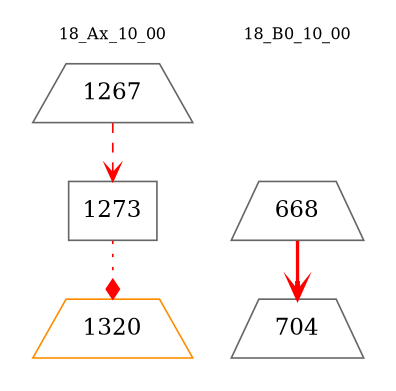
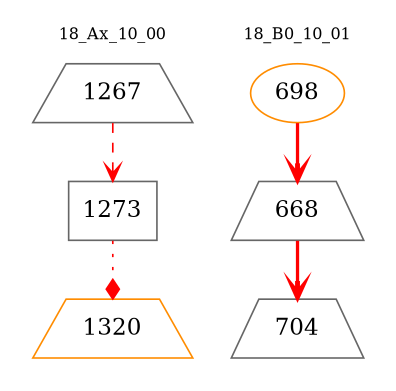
  digraph {
    node [color=gray40 shape=trapezium]
    edge [arrowhead=vee color=red style=bold]
    n1 [label=1267]
    n2 [label=1273 shape=box]
    n3 [color=darkorange label=1320]
+   n4 [color=darkorange label=698 shape=ellipse]
    n5 [label=668]
    n6 [label=704]
    subgraph cluster_1 {
      color=white
      fontsize=10
      label="18_Ax_10_00"
      n1
      n2
      n3
    }
    subgraph cluster_2 {
      color=white
      fontsize=10
-     label="18_B0_10_00"
+     label="18_B0_10_01"
+     n4
      n5
      n6
    }
    n1 -> n2 [style=dashed]
    n2 -> n3 [arrowhead=diamond style=dotted]
+   n4 -> n5
    n5 -> n6
  }
